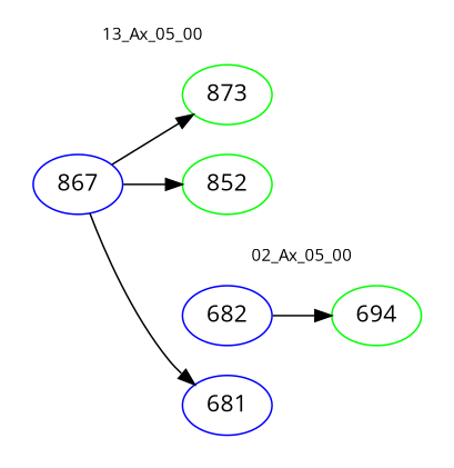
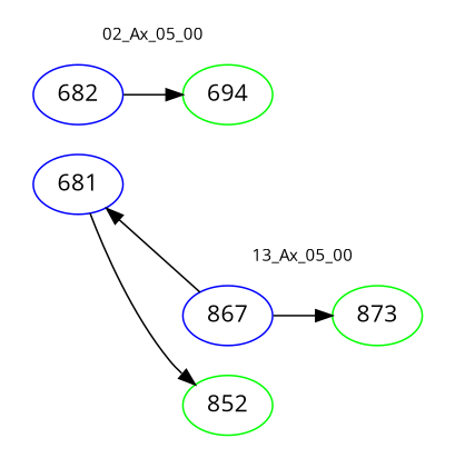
  digraph {
    fontname="Open Sans"
    rankdir=LR
    node [color=blue fontname="Open Sans"]
    edge [color=black fontname="Open Sans"]
    n1 [label=682]
    n2 [label=681]
    n3 [color=green label=694]
    n4 [label=867]
    n5 [color=green label=852]
    n6 [color=green label=873]
    subgraph cluster_1 {
      color=white
      fontsize=10
      label="02_Ax_05_00"
      n1
      n2
      n3
    }
    subgraph cluster_2 {
      color=white
      fontsize=10
      label="13_Ax_05_00"
      n4
      n5
      n6
    }
    n1 -> n3
    n4 -> n2
-   n4 -> n5
+   n2 -> n5
    n4 -> n6
  }
